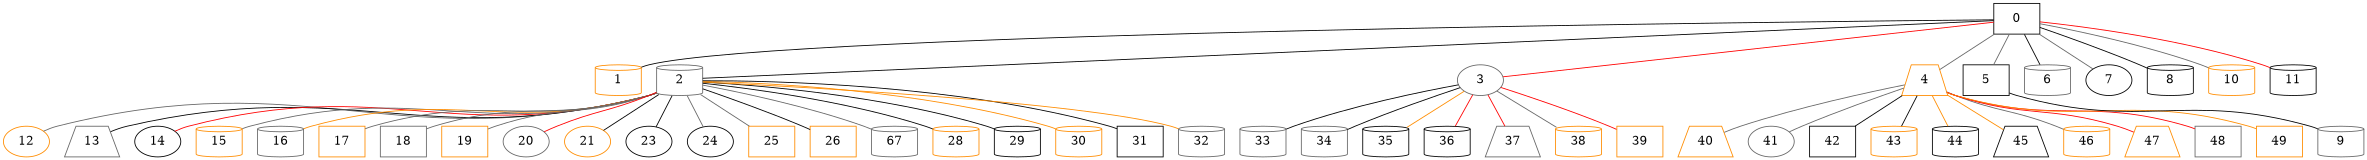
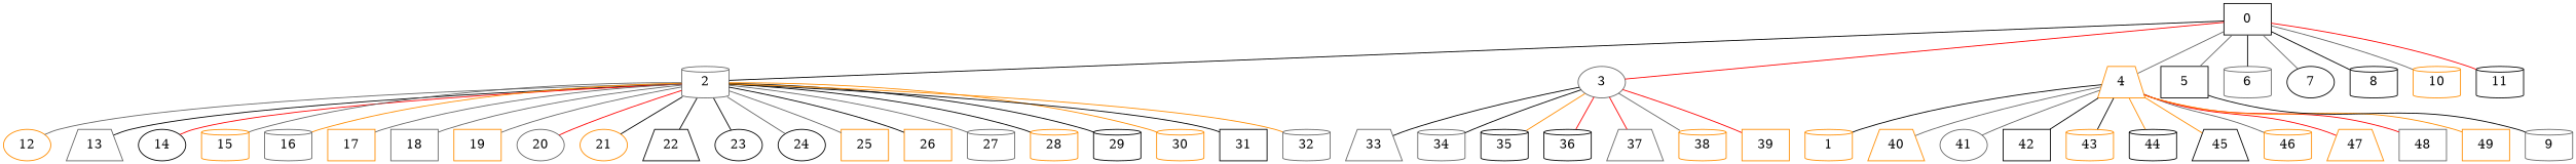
  graph {
    node [color=darkorange shape=cylinder]
    edge [color=black]
    0 [color=black shape=box]
    1
    2 [color=gray40]
    3 [color=gray40 shape=ellipse]
    4 [shape=trapezium]
    5 [color=black shape=box]
    6 [color=gray40]
    7 [color=black shape=ellipse]
    8 [color=black]
    10
    11 [color=black]
    12 [shape=ellipse]
    13 [color=gray40 shape=trapezium]
    14 [color=black shape=ellipse]
    15
    16 [color=gray40]
    17 [shape=box]
    18 [color=gray40 shape=box]
    19 [shape=box]
    20 [color=gray40 shape=ellipse]
    21 [shape=ellipse]
+   22 [color=black shape=trapezium]
    23 [color=black shape=ellipse]
    24 [color=black shape=ellipse]
    25 [shape=box]
    26 [shape=box]
-   27 [color=gray40 label=67]
+   27 [color=gray40]
    28
    29 [color=black]
    30
    31 [color=black shape=box]
    32 [color=gray40]
-   33 [color=gray40]
+   33 [color=gray40 shape=trapezium]
    34 [color=gray40]
    35 [color=black]
    36 [color=black]
    37 [color=gray40 shape=trapezium]
    38
    39 [shape=box]
    40 [shape=trapezium]
    41 [color=gray40 shape=ellipse]
    42 [color=black shape=box]
    43
    44 [color=black]
    45 [color=black shape=trapezium]
    46
    47 [shape=trapezium]
    48 [color=gray40 shape=box]
    49 [shape=box]
    9 [color=gray40]
-   0 -- 1
+   4 -- 1
    0 -- 2
    0 -- 3 [color=red]
    0 -- 4 [color=gray40]
    0 -- 5 [color=gray40]
    0 -- 6
    0 -- 7 [color=gray40]
    0 -- 8
    0 -- 10 [color=gray40]
    0 -- 11 [color=red]
    2 -- 12 [color=gray40]
    2 -- 13
    2 -- 14 [color=red]
    2 -- 15 [color=gray40]
    2 -- 16 [color=darkorange]
    2 -- 17 [color=gray40]
    2 -- 18 [color=gray40]
    2 -- 19 [color=gray40]
    2 -- 20 [color=red]
    2 -- 21
+   2 -- 22
    2 -- 23
    2 -- 24 [color=gray40]
    2 -- 25 [color=gray40]
    2 -- 26
    2 -- 27 [color=gray40]
    2 -- 28
    2 -- 29
    2 -- 30 [color=darkorange]
    2 -- 31
    2 -- 32 [color=darkorange]
    3 -- 33
    3 -- 34
    3 -- 35 [color=darkorange]
    3 -- 36 [color=red]
    3 -- 37 [color=red]
    3 -- 38 [color=gray40]
    3 -- 39 [color=red]
    4 -- 40 [color=gray40]
    4 -- 41 [color=gray40]
    4 -- 42
    4 -- 43
    4 -- 44 [color=darkorange]
    4 -- 45 [color=darkorange]
    4 -- 46 [color=gray40]
    4 -- 47 [color=red]
    4 -- 48 [color=red]
    4 -- 49 [color=darkorange]
    5 -- 9
  }
